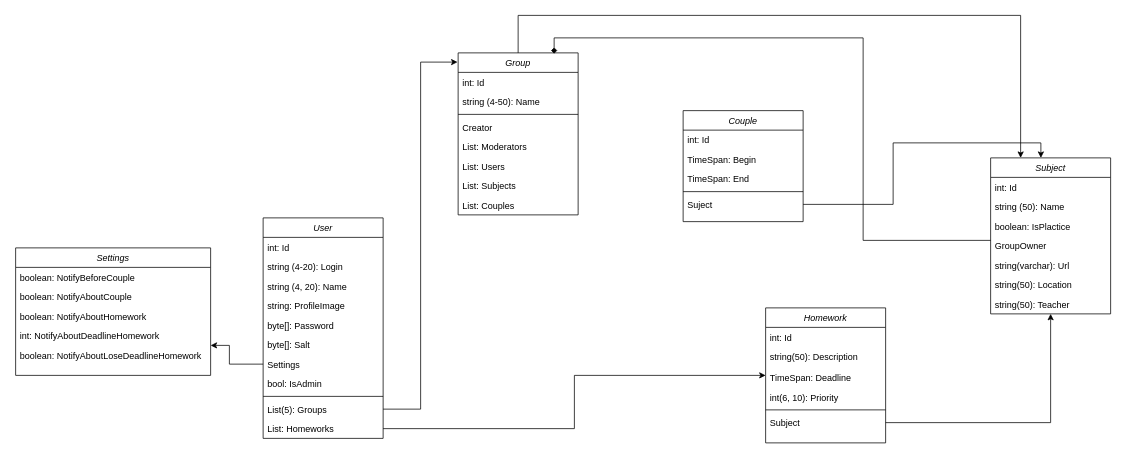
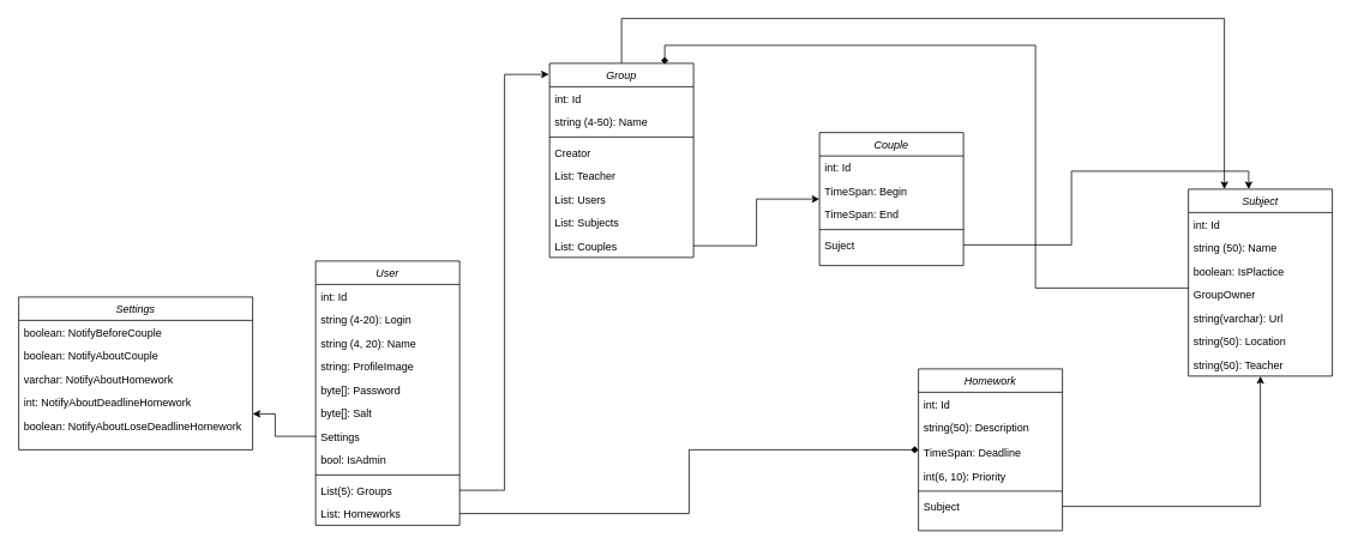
  <mxCell id="0" />
  <mxCell id="1" parent="0" />
  <mxCell id="2" value="User" style="swimlane;fontStyle=2;align=center;verticalAlign=top;childLayout=stackLayout;horizontal=1;startSize=26;horizontalStack=0;resizeParent=1;resizeLast=0;collapsible=1;marginBottom=0;rounded=0;shadow=0;strokeWidth=1;" parent="1" vertex="1"><mxGeometry x="350" y="290" width="160" height="294" as="geometry"><mxRectangle x="200" y="390" width="160" height="26" as="alternateBounds" /></mxGeometry></mxCell>
  <mxCell id="3" value="int: Id" style="text;align=left;verticalAlign=top;spacingLeft=4;spacingRight=4;overflow=hidden;rotatable=0;points=[[0,0.5],[1,0.5]];portConstraint=eastwest;" parent="2" vertex="1"><mxGeometry y="26" width="160" height="26" as="geometry" /></mxCell>
  <mxCell id="4" value="string (4-20): Login" style="text;align=left;verticalAlign=top;spacingLeft=4;spacingRight=4;overflow=hidden;rotatable=0;points=[[0,0.5],[1,0.5]];portConstraint=eastwest;" parent="2" vertex="1"><mxGeometry y="52" width="160" height="26" as="geometry" /></mxCell>
  <mxCell id="5" value="string (4, 20): Name" style="text;align=left;verticalAlign=top;spacingLeft=4;spacingRight=4;overflow=hidden;rotatable=0;points=[[0,0.5],[1,0.5]];portConstraint=eastwest;" parent="2" vertex="1"><mxGeometry y="78" width="160" height="26" as="geometry" /></mxCell>
  <mxCell id="6" value="string: ProfileImage" style="text;align=left;verticalAlign=top;spacingLeft=4;spacingRight=4;overflow=hidden;rotatable=0;points=[[0,0.5],[1,0.5]];portConstraint=eastwest;" parent="2" vertex="1"><mxGeometry y="104" width="160" height="26" as="geometry" /></mxCell>
  <mxCell id="7" value="byte[]: Password" style="text;align=left;verticalAlign=top;spacingLeft=4;spacingRight=4;overflow=hidden;rotatable=0;points=[[0,0.5],[1,0.5]];portConstraint=eastwest;" parent="2" vertex="1"><mxGeometry y="130" width="160" height="26" as="geometry" /></mxCell>
  <mxCell id="8" value="byte[]: Salt" style="text;align=left;verticalAlign=top;spacingLeft=4;spacingRight=4;overflow=hidden;rotatable=0;points=[[0,0.5],[1,0.5]];portConstraint=eastwest;" parent="2" vertex="1"><mxGeometry y="156" width="160" height="26" as="geometry" /></mxCell>
  <mxCell id="9" value="Settings" style="text;align=left;verticalAlign=top;spacingLeft=4;spacingRight=4;overflow=hidden;rotatable=0;points=[[0,0.5],[1,0.5]];portConstraint=eastwest;" parent="2" vertex="1"><mxGeometry y="182" width="160" height="26" as="geometry" /></mxCell>
  <mxCell id="10" value="bool: IsAdmin" style="text;align=left;verticalAlign=top;spacingLeft=4;spacingRight=4;overflow=hidden;rotatable=0;points=[[0,0.5],[1,0.5]];portConstraint=eastwest;" parent="2" vertex="1"><mxGeometry y="208" width="160" height="26" as="geometry" /></mxCell>
  <mxCell id="11" value="" style="line;html=1;strokeWidth=1;align=left;verticalAlign=middle;spacingTop=-1;spacingLeft=3;spacingRight=3;rotatable=0;labelPosition=right;points=[];portConstraint=eastwest;" parent="2" vertex="1"><mxGeometry y="234" width="160" height="8" as="geometry" /></mxCell>
  <mxCell id="12" value="List(5): Groups" style="text;align=left;verticalAlign=top;spacingLeft=4;spacingRight=4;overflow=hidden;rotatable=0;points=[[0,0.5],[1,0.5]];portConstraint=eastwest;" parent="2" vertex="1"><mxGeometry y="242" width="160" height="26" as="geometry" /></mxCell>
  <mxCell id="13" value="List: Homeworks" style="text;align=left;verticalAlign=top;spacingLeft=4;spacingRight=4;overflow=hidden;rotatable=0;points=[[0,0.5],[1,0.5]];portConstraint=eastwest;" parent="2" vertex="1"><mxGeometry y="268" width="160" height="26" as="geometry" /></mxCell>
  <mxCell id="14" value="Group" style="swimlane;fontStyle=2;align=center;verticalAlign=top;childLayout=stackLayout;horizontal=1;startSize=26;horizontalStack=0;resizeParent=1;resizeLast=0;collapsible=1;marginBottom=0;rounded=0;shadow=0;strokeWidth=1;" parent="1" vertex="1"><mxGeometry x="610" y="70" width="160" height="216" as="geometry"><mxRectangle x="200" y="390" width="160" height="26" as="alternateBounds" /></mxGeometry></mxCell>
  <mxCell id="15" value="int: Id" style="text;align=left;verticalAlign=top;spacingLeft=4;spacingRight=4;overflow=hidden;rotatable=0;points=[[0,0.5],[1,0.5]];portConstraint=eastwest;" parent="14" vertex="1"><mxGeometry y="26" width="160" height="26" as="geometry" /></mxCell>
  <mxCell id="16" value="string (4-50): Name" style="text;align=left;verticalAlign=top;spacingLeft=4;spacingRight=4;overflow=hidden;rotatable=0;points=[[0,0.5],[1,0.5]];portConstraint=eastwest;" parent="14" vertex="1"><mxGeometry y="52" width="160" height="26" as="geometry" /></mxCell>
  <mxCell id="17" value="" style="line;html=1;strokeWidth=1;align=left;verticalAlign=middle;spacingTop=-1;spacingLeft=3;spacingRight=3;rotatable=0;labelPosition=right;points=[];portConstraint=eastwest;" parent="14" vertex="1"><mxGeometry y="78" width="160" height="8" as="geometry" /></mxCell>
  <mxCell id="18" value="Creator" style="text;align=left;verticalAlign=top;spacingLeft=4;spacingRight=4;overflow=hidden;rotatable=0;points=[[0,0.5],[1,0.5]];portConstraint=eastwest;" parent="14" vertex="1"><mxGeometry y="86" width="160" height="26" as="geometry" /></mxCell>
- <mxCell id="19" value="List: Moderators" style="text;align=left;verticalAlign=top;spacingLeft=4;spacingRight=4;overflow=hidden;rotatable=0;points=[[0,0.5],[1,0.5]];portConstraint=eastwest;" parent="14" vertex="1"><mxGeometry y="112" width="160" height="26" as="geometry" /></mxCell>
+ <mxCell id="19" value="List: Teacher" style="text;align=left;verticalAlign=top;spacingLeft=4;spacingRight=4;overflow=hidden;rotatable=0;points=[[0,0.5],[1,0.5]];portConstraint=eastwest;" parent="14" vertex="1"><mxGeometry y="112" width="160" height="26" as="geometry" /></mxCell>
  <mxCell id="20" value="List: Users" style="text;align=left;verticalAlign=top;spacingLeft=4;spacingRight=4;overflow=hidden;rotatable=0;points=[[0,0.5],[1,0.5]];portConstraint=eastwest;" parent="14" vertex="1"><mxGeometry y="138" width="160" height="26" as="geometry" /></mxCell>
  <mxCell id="21" value="List: Subjects" style="text;align=left;verticalAlign=top;spacingLeft=4;spacingRight=4;overflow=hidden;rotatable=0;points=[[0,0.5],[1,0.5]];portConstraint=eastwest;" parent="14" vertex="1"><mxGeometry y="164" width="160" height="26" as="geometry" /></mxCell>
  <mxCell id="22" value="List: Couples" style="text;align=left;verticalAlign=top;spacingLeft=4;spacingRight=4;overflow=hidden;rotatable=0;points=[[0,0.5],[1,0.5]];portConstraint=eastwest;" parent="14" vertex="1"><mxGeometry y="190" width="160" height="26" as="geometry" /></mxCell>
  <mxCell id="23" style="edgeStyle=orthogonalEdgeStyle;rounded=0;orthogonalLoop=1;jettySize=auto;html=1;entryX=-0.005;entryY=0.057;entryDx=0;entryDy=0;entryPerimeter=0;" parent="1" source="12" target="14" edge="1"><mxGeometry relative="1" as="geometry" /></mxCell>
  <mxCell id="24" value="Homework" style="swimlane;fontStyle=2;align=center;verticalAlign=top;childLayout=stackLayout;horizontal=1;startSize=26;horizontalStack=0;resizeParent=1;resizeLast=0;collapsible=1;marginBottom=0;rounded=0;shadow=0;strokeWidth=1;" parent="1" vertex="1"><mxGeometry x="1020" y="410" width="160" height="180" as="geometry"><mxRectangle x="200" y="390" width="160" height="26" as="alternateBounds" /></mxGeometry></mxCell>
  <mxCell id="25" value="int: Id" style="text;align=left;verticalAlign=top;spacingLeft=4;spacingRight=4;overflow=hidden;rotatable=0;points=[[0,0.5],[1,0.5]];portConstraint=eastwest;" parent="24" vertex="1"><mxGeometry y="26" width="160" height="26" as="geometry" /></mxCell>
  <mxCell id="26" value="string(50): Description" style="text;align=left;verticalAlign=top;spacingLeft=4;spacingRight=4;overflow=hidden;rotatable=0;points=[[0,0.5],[1,0.5]];portConstraint=eastwest;" parent="24" vertex="1"><mxGeometry y="52" width="160" height="28" as="geometry" /></mxCell>
  <mxCell id="27" value="TimeSpan: Deadline" style="text;align=left;verticalAlign=top;spacingLeft=4;spacingRight=4;overflow=hidden;rotatable=0;points=[[0,0.5],[1,0.5]];portConstraint=eastwest;" parent="24" vertex="1"><mxGeometry y="80" width="160" height="26" as="geometry" /></mxCell>
  <mxCell id="28" value="int(6, 10): Priority" style="text;align=left;verticalAlign=top;spacingLeft=4;spacingRight=4;overflow=hidden;rotatable=0;points=[[0,0.5],[1,0.5]];portConstraint=eastwest;" parent="24" vertex="1"><mxGeometry y="106" width="160" height="26" as="geometry" /></mxCell>
  <mxCell id="29" value="" style="line;html=1;strokeWidth=1;align=left;verticalAlign=middle;spacingTop=-1;spacingLeft=3;spacingRight=3;rotatable=0;labelPosition=right;points=[];portConstraint=eastwest;" parent="24" vertex="1"><mxGeometry y="132" width="160" height="8" as="geometry" /></mxCell>
  <mxCell id="30" value="Subject" style="text;align=left;verticalAlign=top;spacingLeft=4;spacingRight=4;overflow=hidden;rotatable=0;points=[[0,0.5],[1,0.5]];portConstraint=eastwest;" parent="24" vertex="1"><mxGeometry y="140" width="160" height="26" as="geometry" /></mxCell>
- <mxCell id="31" style="edgeStyle=orthogonalEdgeStyle;rounded=0;orthogonalLoop=1;jettySize=auto;html=1;" parent="1" source="13" target="24" edge="1"><mxGeometry relative="1" as="geometry" /></mxCell>
+ <mxCell id="31" style="edgeStyle=orthogonalEdgeStyle;rounded=0;orthogonalLoop=1;jettySize=auto;html=1;endArrow=diamond;" parent="1" source="13" target="24" edge="1"><mxGeometry relative="1" as="geometry" /></mxCell>
  <mxCell id="32" value="Couple" style="swimlane;fontStyle=2;align=center;verticalAlign=top;childLayout=stackLayout;horizontal=1;startSize=26;horizontalStack=0;resizeParent=1;resizeLast=0;collapsible=1;marginBottom=0;rounded=0;shadow=0;strokeWidth=1;" parent="1" vertex="1"><mxGeometry x="910" y="147" width="160" height="148" as="geometry"><mxRectangle x="200" y="390" width="160" height="26" as="alternateBounds" /></mxGeometry></mxCell>
  <mxCell id="33" value="int: Id" style="text;align=left;verticalAlign=top;spacingLeft=4;spacingRight=4;overflow=hidden;rotatable=0;points=[[0,0.5],[1,0.5]];portConstraint=eastwest;" parent="32" vertex="1"><mxGeometry y="26" width="160" height="26" as="geometry" /></mxCell>
  <mxCell id="34" value="TimeSpan: Begin" style="text;align=left;verticalAlign=top;spacingLeft=4;spacingRight=4;overflow=hidden;rotatable=0;points=[[0,0.5],[1,0.5]];portConstraint=eastwest;" parent="32" vertex="1"><mxGeometry y="52" width="160" height="26" as="geometry" /></mxCell>
  <mxCell id="35" value="TimeSpan: End" style="text;align=left;verticalAlign=top;spacingLeft=4;spacingRight=4;overflow=hidden;rotatable=0;points=[[0,0.5],[1,0.5]];portConstraint=eastwest;" parent="32" vertex="1"><mxGeometry y="78" width="160" height="26" as="geometry" /></mxCell>
  <mxCell id="36" value="" style="line;html=1;strokeWidth=1;align=left;verticalAlign=middle;spacingTop=-1;spacingLeft=3;spacingRight=3;rotatable=0;labelPosition=right;points=[];portConstraint=eastwest;" parent="32" vertex="1"><mxGeometry y="104" width="160" height="8" as="geometry" /></mxCell>
  <mxCell id="37" value="Suject" style="text;align=left;verticalAlign=top;spacingLeft=4;spacingRight=4;overflow=hidden;rotatable=0;points=[[0,0.5],[1,0.5]];portConstraint=eastwest;" parent="32" vertex="1"><mxGeometry y="112" width="160" height="26" as="geometry" /></mxCell>
+ <mxCell id="38" style="edgeStyle=orthogonalEdgeStyle;rounded=0;orthogonalLoop=1;jettySize=auto;html=1;" parent="1" source="22" target="32" edge="1"><mxGeometry relative="1" as="geometry" /></mxCell>
  <mxCell id="39" value="Subject" style="swimlane;fontStyle=2;align=center;verticalAlign=top;childLayout=stackLayout;horizontal=1;startSize=26;horizontalStack=0;resizeParent=1;resizeLast=0;collapsible=1;marginBottom=0;rounded=0;shadow=0;strokeWidth=1;" parent="1" vertex="1"><mxGeometry x="1320" y="210" width="160" height="208" as="geometry"><mxRectangle x="200" y="390" width="160" height="26" as="alternateBounds" /></mxGeometry></mxCell>
  <mxCell id="40" value="int: Id" style="text;align=left;verticalAlign=top;spacingLeft=4;spacingRight=4;overflow=hidden;rotatable=0;points=[[0,0.5],[1,0.5]];portConstraint=eastwest;" parent="39" vertex="1"><mxGeometry y="26" width="160" height="26" as="geometry" /></mxCell>
  <mxCell id="41" value="string (50): Name" style="text;align=left;verticalAlign=top;spacingLeft=4;spacingRight=4;overflow=hidden;rotatable=0;points=[[0,0.5],[1,0.5]];portConstraint=eastwest;" parent="39" vertex="1"><mxGeometry y="52" width="160" height="26" as="geometry" /></mxCell>
  <mxCell id="42" value="boolean: IsPlactice" style="text;align=left;verticalAlign=top;spacingLeft=4;spacingRight=4;overflow=hidden;rotatable=0;points=[[0,0.5],[1,0.5]];portConstraint=eastwest;" parent="39" vertex="1"><mxGeometry y="78" width="160" height="26" as="geometry" /></mxCell>
  <mxCell id="43" value="GroupOwner" style="text;align=left;verticalAlign=top;spacingLeft=4;spacingRight=4;overflow=hidden;rotatable=0;points=[[0,0.5],[1,0.5]];portConstraint=eastwest;" parent="39" vertex="1"><mxGeometry y="104" width="160" height="26" as="geometry" /></mxCell>
  <mxCell id="44" value="string(varchar): Url" style="text;align=left;verticalAlign=top;spacingLeft=4;spacingRight=4;overflow=hidden;rotatable=0;points=[[0,0.5],[1,0.5]];portConstraint=eastwest;" parent="39" vertex="1"><mxGeometry y="130" width="160" height="26" as="geometry" /></mxCell>
  <mxCell id="45" value="string(50): Location" style="text;align=left;verticalAlign=top;spacingLeft=4;spacingRight=4;overflow=hidden;rotatable=0;points=[[0,0.5],[1,0.5]];portConstraint=eastwest;" parent="39" vertex="1"><mxGeometry y="156" width="160" height="26" as="geometry" /></mxCell>
  <mxCell id="46" value="string(50): Teacher" style="text;align=left;verticalAlign=top;spacingLeft=4;spacingRight=4;overflow=hidden;rotatable=0;points=[[0,0.5],[1,0.5]];portConstraint=eastwest;" parent="39" vertex="1"><mxGeometry y="182" width="160" height="26" as="geometry" /></mxCell>
  <mxCell id="47" style="edgeStyle=orthogonalEdgeStyle;rounded=0;orthogonalLoop=1;jettySize=auto;html=1;" parent="1" source="30" target="39" edge="1"><mxGeometry relative="1" as="geometry"><mxPoint x="1286.64" y="311.936" as="targetPoint" /></mxGeometry></mxCell>
  <mxCell id="48" value="Settings" style="swimlane;fontStyle=2;align=center;verticalAlign=top;childLayout=stackLayout;horizontal=1;startSize=26;horizontalStack=0;resizeParent=1;resizeLast=0;collapsible=1;marginBottom=0;rounded=0;shadow=0;strokeWidth=1;" parent="1" vertex="1"><mxGeometry x="20" y="330" width="260" height="170" as="geometry"><mxRectangle x="200" y="390" width="160" height="26" as="alternateBounds" /></mxGeometry></mxCell>
  <mxCell id="49" value="boolean: NotifyBeforeCouple" style="text;align=left;verticalAlign=top;spacingLeft=4;spacingRight=4;overflow=hidden;rotatable=0;points=[[0,0.5],[1,0.5]];portConstraint=eastwest;" parent="48" vertex="1"><mxGeometry y="26" width="260" height="26" as="geometry" /></mxCell>
  <mxCell id="50" value="boolean: NotifyAboutCouple" style="text;align=left;verticalAlign=top;spacingLeft=4;spacingRight=4;overflow=hidden;rotatable=0;points=[[0,0.5],[1,0.5]];portConstraint=eastwest;" parent="48" vertex="1"><mxGeometry y="52" width="260" height="26" as="geometry" /></mxCell>
- <mxCell id="51" value="boolean: NotifyAboutHomework" style="text;align=left;verticalAlign=top;spacingLeft=4;spacingRight=4;overflow=hidden;rotatable=0;points=[[0,0.5],[1,0.5]];portConstraint=eastwest;" parent="48" vertex="1"><mxGeometry y="78" width="260" height="26" as="geometry" /></mxCell>
+ <mxCell id="51" value="varchar: NotifyAboutHomework" style="text;align=left;verticalAlign=top;spacingLeft=4;spacingRight=4;overflow=hidden;rotatable=0;points=[[0,0.5],[1,0.5]];portConstraint=eastwest;" parent="48" vertex="1"><mxGeometry y="78" width="260" height="26" as="geometry" /></mxCell>
  <mxCell id="52" value="int: NotifyAboutDeadlineHomework" style="text;align=left;verticalAlign=top;spacingLeft=4;spacingRight=4;overflow=hidden;rotatable=0;points=[[0,0.5],[1,0.5]];portConstraint=eastwest;" parent="48" vertex="1"><mxGeometry y="104" width="260" height="26" as="geometry" /></mxCell>
  <mxCell id="53" value="boolean: NotifyAboutLoseDeadlineHomework" style="text;align=left;verticalAlign=top;spacingLeft=4;spacingRight=4;overflow=hidden;rotatable=0;points=[[0,0.5],[1,0.5]];portConstraint=eastwest;" parent="48" vertex="1"><mxGeometry y="130" width="260" height="26" as="geometry" /></mxCell>
  <mxCell id="54" style="edgeStyle=orthogonalEdgeStyle;rounded=0;orthogonalLoop=1;jettySize=auto;html=1;entryX=1;entryY=0;entryDx=0;entryDy=0;entryPerimeter=0;" parent="1" source="9" target="53" edge="1"><mxGeometry relative="1" as="geometry"><mxPoint x="260" y="485" as="targetPoint" /><Array as="points"><mxPoint x="305" y="485" /><mxPoint x="305" y="460" /></Array></mxGeometry></mxCell>
  <mxCell id="55" style="edgeStyle=orthogonalEdgeStyle;rounded=0;orthogonalLoop=1;jettySize=auto;html=1;entryX=0.419;entryY=0;entryDx=0;entryDy=0;entryPerimeter=0;" parent="1" source="37" target="39" edge="1"><mxGeometry relative="1" as="geometry"><Array as="points"><mxPoint x="1190" y="272" /><mxPoint x="1190" y="190" /><mxPoint x="1387" y="190" /></Array></mxGeometry></mxCell>
  <mxCell id="56" style="edgeStyle=orthogonalEdgeStyle;rounded=0;orthogonalLoop=1;jettySize=auto;html=1;entryX=0.8;entryY=0.005;entryDx=0;entryDy=0;entryPerimeter=0;endArrow=diamond;" parent="1" source="43" target="14" edge="1"><mxGeometry relative="1" as="geometry"><Array as="points"><mxPoint x="1150" y="320" /><mxPoint x="1150" y="50" /><mxPoint x="738" y="50" /></Array></mxGeometry></mxCell>
  <mxCell id="57" style="edgeStyle=orthogonalEdgeStyle;rounded=0;orthogonalLoop=1;jettySize=auto;html=1;entryX=0.25;entryY=0;entryDx=0;entryDy=0;exitX=0.5;exitY=0;exitDx=0;exitDy=0;" parent="1" source="14" target="39" edge="1"><mxGeometry relative="1" as="geometry"><Array as="points"><mxPoint x="690" y="20" /><mxPoint x="1360" y="20" /></Array></mxGeometry></mxCell>
